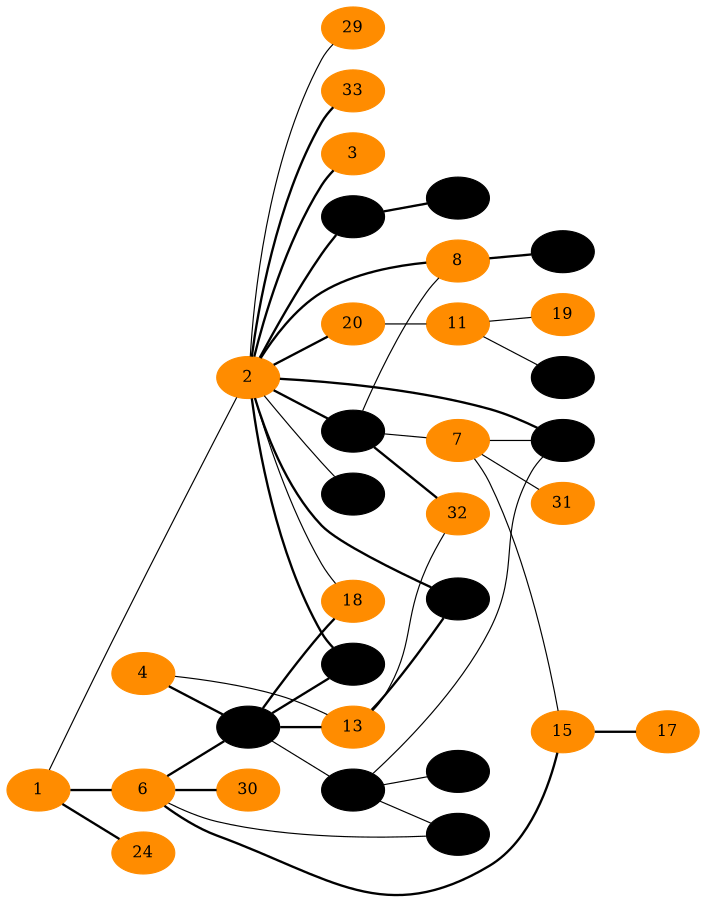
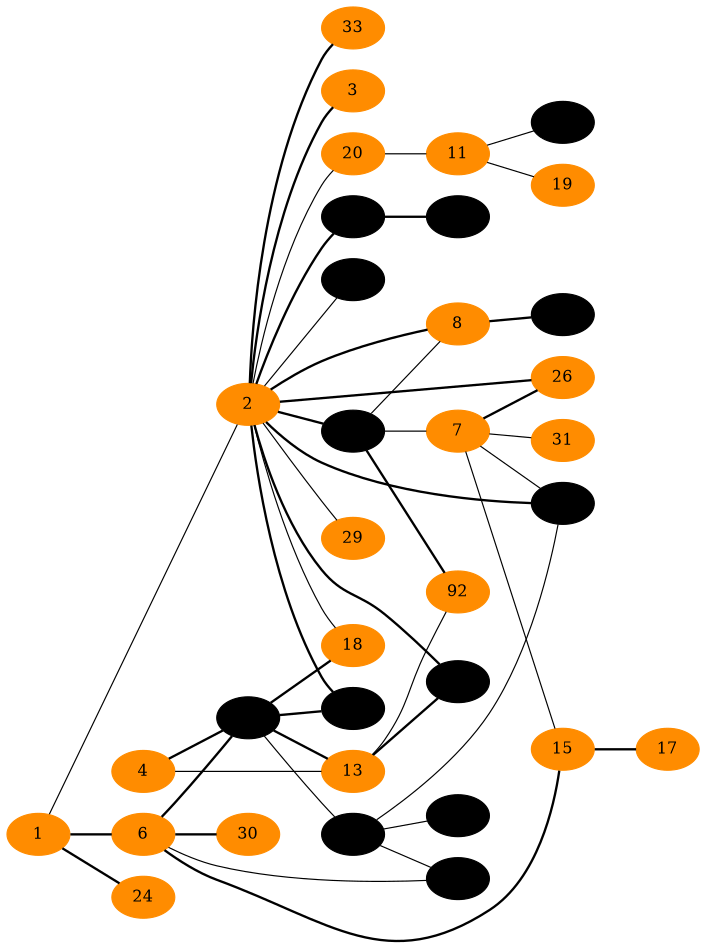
  graph {
    rankdir=LR
    node [color=darkorange style=filled]
    edge [style=bold weight=1.0]
    1
    2
    6
    24
    3
    5 [color=black]
    8
    9 [color=black]
    12 [color=black]
    18
    20
    23 [color=black]
+   26
    27 [color=black]
    28 [color=black]
    29
    33
    10 [color=black]
    4
    13
    15
    16 [color=black]
    30
    7
-   32
+   32 [label=92]
    22 [color=black]
    25 [color=black]
    11
    14 [color=black]
    31
    17
    19
    21 [color=black]
    34 [color=black]
    1 -- 2 [style=solid]
    1 -- 6
    1 -- 24
    2 -- 3
    2 -- 5
    2 -- 8
    2 -- 9
    2 -- 12 [style=solid]
    2 -- 18 [style=solid]
-   2 -- 20
+   2 -- 20 [style=solid]
    2 -- 23
+   2 -- 26
    2 -- 27
    2 -- 28
    2 -- 29 [style=solid]
    2 -- 33
    6 -- 10
    6 -- 15
    6 -- 16 [style=solid]
    6 -- 30
    5 -- 8 [style=solid]
    5 -- 7 [style=solid weight=2.0]
    5 -- 32
    8 -- 22
    9 -- 25
    20 -- 11 [style=solid]
    10 -- 18
    10 -- 27
    10 -- 13
    10 -- 14 [style=solid]
    4 -- 10
    4 -- 13 [style=solid weight=2.0]
    13 -- 23
    13 -- 32 [style=solid]
    15 -- 17
+   7 -- 26
    7 -- 28 [style=solid]
    7 -- 15 [style=solid]
    7 -- 31 [style=solid]
    11 -- 19 [style=solid]
    11 -- 21 [style=solid]
    14 -- 28 [style=solid]
    14 -- 16 [style=solid]
    14 -- 34 [style=solid]
  }
